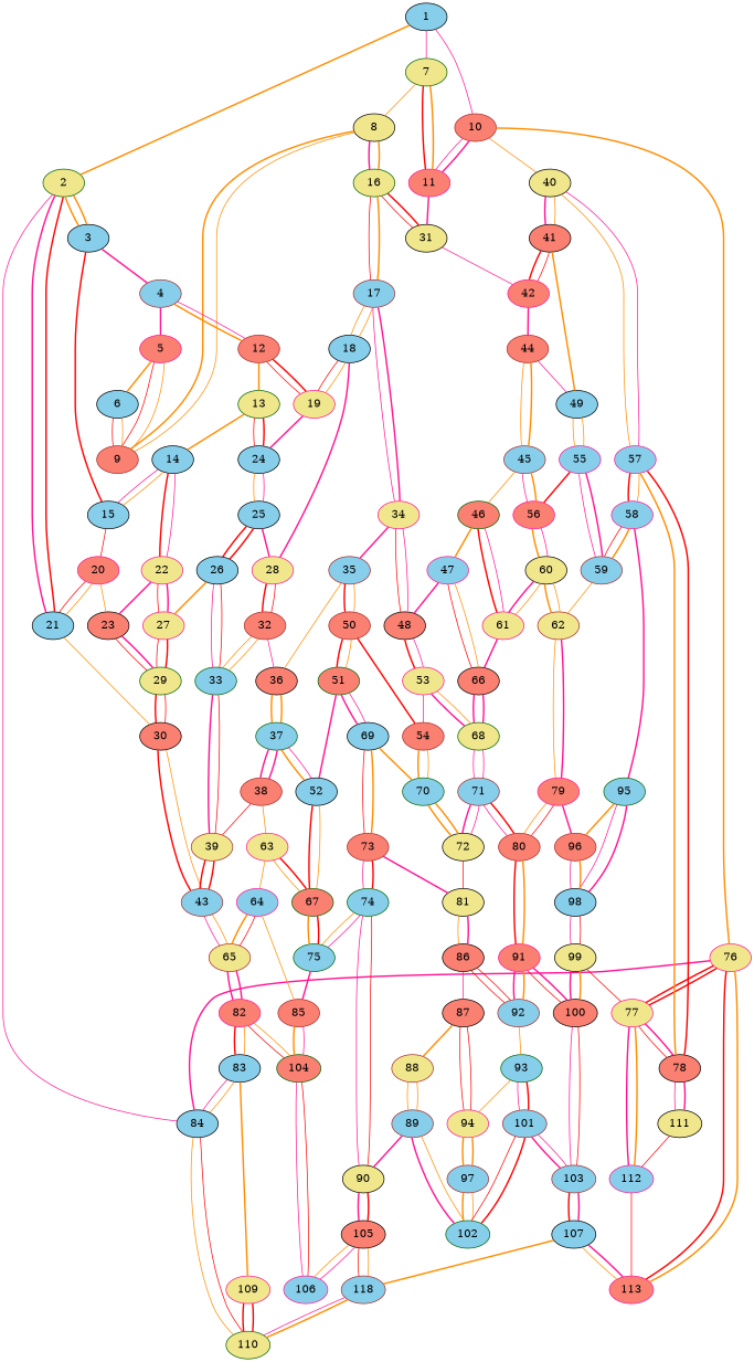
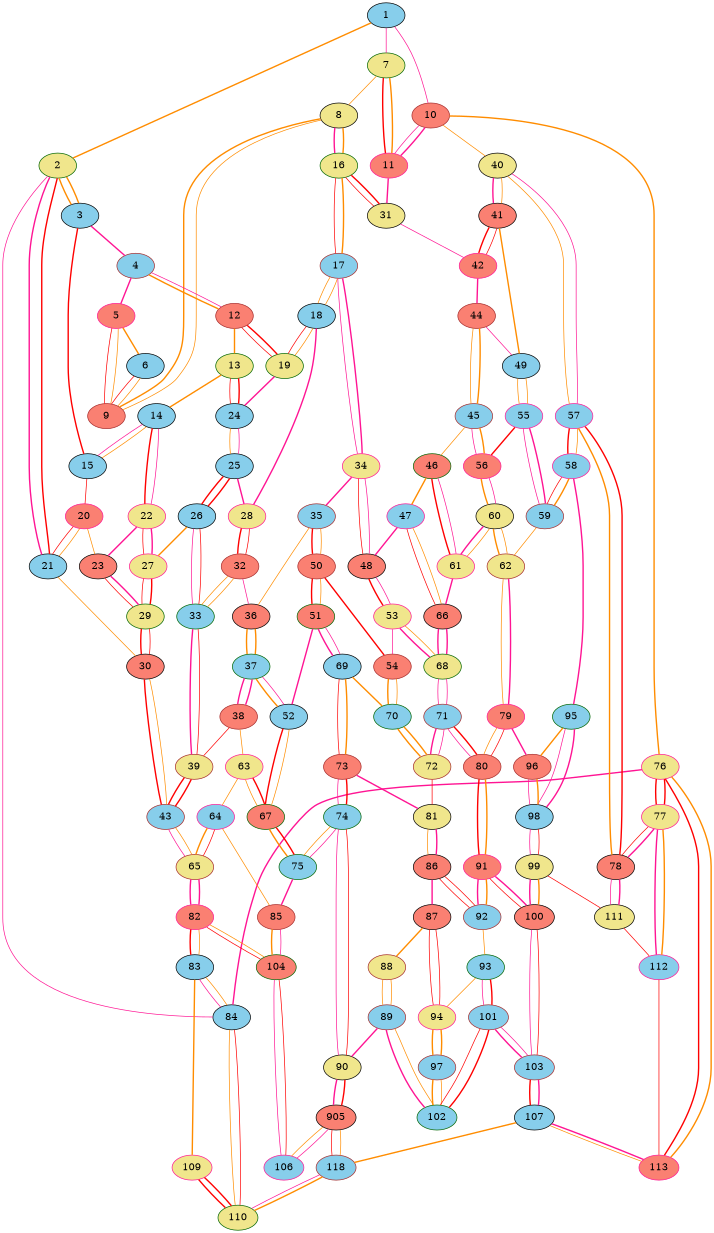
  graph {
    node [color=black fillcolor=skyblue style=filled]
    edge [color=darkorange style=solid]
    2 [color=darkgreen fillcolor=khaki]
    1
    7 [color=darkgreen fillcolor=khaki]
    10 [color=brown fillcolor=salmon]
    3
    21
    84
    8 [fillcolor=khaki]
    11 [color=deeppink fillcolor=salmon]
    40 [fillcolor=khaki]
    76 [color=deeppink fillcolor=khaki]
    4 [color=brown]
    15
    30 [fillcolor=salmon]
    110 [color=darkgreen fillcolor=khaki]
    5 [color=deeppink fillcolor=salmon]
    12 [color=brown fillcolor=salmon]
    20 [color=deeppink fillcolor=salmon]
    6
    9 [color=brown fillcolor=salmon]
    13 [color=darkgreen fillcolor=khaki]
-   19 [color=deeppink fillcolor=khaki]
+   19 [color=darkgreen fillcolor=khaki]
    16 [color=darkgreen fillcolor=khaki]
    31 [fillcolor=khaki]
    17 [color=brown]
    41 [fillcolor=salmon]
    57 [color=deeppink]
    77 [color=deeppink fillcolor=khaki]
    113 [color=deeppink fillcolor=salmon]
    42 [color=deeppink fillcolor=salmon]
    14
    24
    22 [color=deeppink fillcolor=khaki]
    25
    23 [fillcolor=salmon]
    27 [color=deeppink fillcolor=khaki]
    18
    34 [color=deeppink fillcolor=khaki]
    28 [color=deeppink fillcolor=khaki]
    35 [color=brown]
    48 [fillcolor=salmon]
    32 [color=brown fillcolor=salmon]
    29 [color=darkgreen fillcolor=khaki]
    43 [color=brown]
    26
    33 [color=darkgreen]
    39 [color=brown fillcolor=khaki]
    36 [fillcolor=salmon]
    65 [color=brown fillcolor=khaki]
    44 [color=brown fillcolor=salmon]
    37 [color=darkgreen]
    50 [color=brown fillcolor=salmon]
    53 [color=deeppink fillcolor=khaki]
    51 [color=darkgreen fillcolor=salmon]
    54 [color=brown fillcolor=salmon]
    38 [color=brown fillcolor=salmon]
    52
    63 [color=deeppink fillcolor=khaki]
    67 [color=darkgreen fillcolor=salmon]
    64 [color=deeppink]
    49
    58 [color=deeppink]
    78 [fillcolor=salmon]
    55 [color=deeppink]
    45 [color=brown]
    82 [color=deeppink fillcolor=salmon]
    46 [color=darkgreen fillcolor=salmon]
    56 [color=deeppink fillcolor=salmon]
    47 [color=deeppink]
    61 [color=deeppink fillcolor=khaki]
    60 [fillcolor=khaki]
    66 [fillcolor=salmon]
    68 [color=darkgreen fillcolor=khaki]
    59 [color=brown]
    69
    70 [color=darkgreen]
    73 [color=brown fillcolor=salmon]
    75 [color=darkgreen]
    71 [color=brown]
-   72 [fillcolor=khaki]
+   72 [color=brown fillcolor=khaki]
    62 [color=brown fillcolor=khaki]
    95 [color=darkgreen]
    111 [fillcolor=khaki]
    96 [color=brown fillcolor=salmon]
    98
    79 [color=deeppink fillcolor=salmon]
    80 [color=brown fillcolor=salmon]
    85 [color=brown fillcolor=salmon]
    104 [color=darkgreen fillcolor=salmon]
    83
    81 [fillcolor=khaki]
    74 [color=darkgreen]
    91 [color=deeppink fillcolor=salmon]
    86 [fillcolor=salmon]
    90 [fillcolor=khaki]
-   105 [fillcolor=salmon]
+   105 [fillcolor=salmon label=905]
    112 [color=deeppink]
    92 [color=brown]
    100 [fillcolor=salmon]
    87 [fillcolor=salmon]
    109 [color=deeppink fillcolor=khaki]
    106 [color=deeppink]
    88 [color=brown fillcolor=khaki]
    94 [color=deeppink fillcolor=khaki]
    93 [color=darkgreen]
    89 [color=brown]
    97 [color=brown]
    102 [color=darkgreen]
    n109 [color=brown label=118]
    103 [color=brown]
    101 [color=brown]
    99 [fillcolor=khaki]
    107
    2 -- 3 [style=bold]
    2 -- 3 [style=bold]
    2 -- 21 [color=deeppink style=bold]
    2 -- 21 [color=red style=bold]
    2 -- 84 [color=deeppink]
    1 -- 2 [style=bold]
    1 -- 7 [color=deeppink]
    1 -- 10 [color=deeppink]
    7 -- 8
    7 -- 11 [color=red style=bold]
    7 -- 11 [style=bold]
    10 -- 11 [color=deeppink]
    10 -- 11 [color=deeppink style=bold]
    10 -- 40
    10 -- 76 [style=bold]
    3 -- 4 [color=deeppink style=bold]
    3 -- 15 [color=red style=bold]
    21 -- 30
    84 -- 110
    84 -- 110 [color=red]
    8 -- 9 [style=bold]
    8 -- 9
    8 -- 16 [color=deeppink style=bold]
    8 -- 16 [style=bold]
    11 -- 31 [color=deeppink style=bold]
    40 -- 41 [color=deeppink style=bold]
    40 -- 41
    40 -- 57
    40 -- 57 [color=deeppink]
    76 -- 84 [color=deeppink style=bold]
    76 -- 77 [color=red style=bold]
    76 -- 77 [color=red style=bold]
    76 -- 113 [color=red style=bold]
    76 -- 113 [style=bold]
    4 -- 5 [color=deeppink style=bold]
    4 -- 12 [style=bold]
    4 -- 12 [color=deeppink]
    15 -- 20 [color=red]
    30 -- 43 [color=red style=bold]
    30 -- 43
    5 -- 6 [style=bold]
    5 -- 9 [color=red]
    5 -- 9
    12 -- 13 [style=bold]
    12 -- 19 [color=red]
    12 -- 19 [color=red style=bold]
    20 -- 21 [color=red]
    20 -- 21
    20 -- 23
    6 -- 9 [color=red]
    6 -- 9
    13 -- 14 [style=bold]
    13 -- 24 [color=red]
    13 -- 24 [color=red style=bold]
    19 -- 24 [color=deeppink style=bold]
    16 -- 31 [color=red]
    16 -- 31 [color=red style=bold]
    16 -- 17 [color=red]
    16 -- 17 [style=bold]
    31 -- 42 [color=deeppink]
    17 -- 18
    17 -- 18
    17 -- 34 [color=deeppink]
    17 -- 34 [color=deeppink style=bold]
    41 -- 42 [color=red style=bold]
    41 -- 42 [color=red]
    41 -- 49 [style=bold]
    57 -- 58 [color=red style=bold]
    57 -- 58
    57 -- 78 [style=bold]
    57 -- 78 [color=red style=bold]
    77 -- 78 [color=red]
    77 -- 78 [color=deeppink style=bold]
    77 -- 112 [color=deeppink style=bold]
    77 -- 112 [style=bold]
    42 -- 44 [color=deeppink style=bold]
    14 -- 15 [color=deeppink]
    14 -- 15
    14 -- 22 [color=red style=bold]
    14 -- 22 [color=deeppink]
    24 -- 25
    24 -- 25 [color=deeppink]
    22 -- 23 [color=deeppink style=bold]
    22 -- 27 [color=red]
    22 -- 27 [color=deeppink style=bold]
    25 -- 28 [color=deeppink style=bold]
    25 -- 26 [color=red style=bold]
    25 -- 26 [color=red style=bold]
    23 -- 29 [color=red]
    23 -- 29 [color=deeppink style=bold]
    27 -- 29 [color=red]
    27 -- 29 [color=red style=bold]
    18 -- 19 [color=red]
    18 -- 19
    18 -- 28 [color=deeppink style=bold]
    34 -- 35 [color=deeppink style=bold]
    34 -- 48 [color=red]
    34 -- 48 [color=deeppink]
    28 -- 32 [color=red style=bold]
    28 -- 32 [color=red]
    35 -- 36
    35 -- 50 [color=red style=bold]
    35 -- 50
    48 -- 53 [color=red style=bold]
    48 -- 53 [color=deeppink]
    32 -- 33
    32 -- 33
    32 -- 36 [color=deeppink]
    29 -- 30 [color=red style=bold]
    29 -- 30 [color=red]
    43 -- 65 [color=deeppink]
    43 -- 65
    26 -- 27 [style=bold]
    26 -- 33 [color=deeppink]
    26 -- 33 [color=red]
    33 -- 39 [color=deeppink style=bold]
    33 -- 39 [color=red]
    39 -- 43 [color=red style=bold]
    39 -- 43 [color=red style=bold]
    36 -- 37 [style=bold]
    36 -- 37 [style=bold]
    65 -- 82 [color=deeppink style=bold]
    65 -- 82 [color=deeppink style=bold]
    44 -- 49 [color=deeppink]
    44 -- 45
    44 -- 45 [style=bold]
    37 -- 38 [color=deeppink style=bold]
    37 -- 38 [color=deeppink style=bold]
    37 -- 52 [style=bold]
    37 -- 52 [color=deeppink]
    50 -- 51 [color=red style=bold]
    50 -- 51
    50 -- 54 [color=red style=bold]
    53 -- 54 [color=deeppink]
    53 -- 68 [color=deeppink style=bold]
    53 -- 68
    51 -- 52 [color=deeppink style=bold]
    51 -- 69 [color=deeppink style=bold]
    51 -- 69 [color=deeppink]
    54 -- 70 [style=bold]
    54 -- 70
    38 -- 39 [color=red]
    38 -- 63
    52 -- 67 [color=red style=bold]
    52 -- 67
    63 -- 67
    63 -- 67 [color=red style=bold]
    63 -- 64
    67 -- 75 [style=bold]
    67 -- 75 [color=red style=bold]
    64 -- 65 [style=bold]
    64 -- 65 [color=red]
    64 -- 85
    49 -- 55
    49 -- 55
    58 -- 59 [color=red]
    58 -- 59 [style=bold]
    58 -- 95 [color=deeppink style=bold]
    78 -- 111 [color=deeppink]
    78 -- 111 [color=deeppink style=bold]
    55 -- 56 [color=red style=bold]
    55 -- 59 [color=deeppink]
    55 -- 59 [color=deeppink style=bold]
    45 -- 46
    45 -- 56 [color=deeppink]
    45 -- 56 [style=bold]
    82 -- 104 [color=red]
    82 -- 104
    82 -- 83 [color=red style=bold]
    82 -- 83
    46 -- 47 [style=bold]
    46 -- 61 [color=red style=bold]
    46 -- 61 [color=deeppink]
    56 -- 60 [style=bold]
    56 -- 60 [color=deeppink]
    47 -- 48 [color=deeppink style=bold]
    47 -- 66 [color=red]
    47 -- 66
    61 -- 66 [color=deeppink style=bold]
    60 -- 61 [color=deeppink style=bold]
    60 -- 61
    60 -- 62 [style=bold]
    60 -- 62
    66 -- 68 [color=deeppink style=bold]
    66 -- 68 [color=deeppink style=bold]
    68 -- 71 [color=deeppink]
    68 -- 71 [color=deeppink]
    59 -- 62
    69 -- 70 [style=bold]
    69 -- 73 [color=red]
    69 -- 73 [style=bold]
    70 -- 72 [style=bold]
    70 -- 72 [style=bold]
    73 -- 81 [color=deeppink style=bold]
    73 -- 74 [color=deeppink]
    73 -- 74 [color=red style=bold]
    75 -- 85 [color=deeppink style=bold]
    71 -- 72 [color=deeppink style=bold]
    71 -- 72 [color=deeppink]
    71 -- 80 [color=deeppink]
    71 -- 80 [color=red style=bold]
    72 -- 81 [color=red]
    62 -- 79
    62 -- 79 [color=deeppink style=bold]
    95 -- 96 [style=bold]
    95 -- 98 [color=deeppink]
    95 -- 98 [color=deeppink style=bold]
    111 -- 112 [color=red]
    96 -- 98 [color=deeppink]
    96 -- 98 [style=bold]
    98 -- 99 [color=deeppink]
    98 -- 99 [color=red]
    79 -- 96 [color=deeppink style=bold]
    79 -- 80
    79 -- 80 [color=red]
    80 -- 91 [color=red style=bold]
    80 -- 91 [style=bold]
    85 -- 104 [style=bold]
    85 -- 104 [color=deeppink]
    104 -- 106 [color=deeppink]
    104 -- 106 [color=red]
    83 -- 84 [color=deeppink]
    83 -- 84
    83 -- 109 [style=bold]
    81 -- 86
    81 -- 86 [color=deeppink style=bold]
    74 -- 75
    74 -- 75 [color=deeppink]
    74 -- 90 [color=deeppink]
    74 -- 90 [color=red]
    91 -- 92 [color=deeppink style=bold]
    91 -- 92 [style=bold]
    91 -- 100 [color=red]
    91 -- 100 [color=deeppink style=bold]
    86 -- 92 [color=red]
    86 -- 92 [color=red]
-   86 -- 87 [color=deeppink]
+   86 -- 87 [color=deeppink style=bold]
    90 -- 105 [color=deeppink style=bold]
    90 -- 105 [color=red style=bold]
    105 -- 106
    105 -- 106 [color=deeppink]
    105 -- n109 [color=red]
    105 -- n109
    112 -- 113 [color=red]
    92 -- 93
    100 -- 103 [color=deeppink]
    100 -- 103 [color=red]
    87 -- 88 [style=bold]
    87 -- 94 [color=red]
    87 -- 94 [color=red]
    109 -- 110 [color=red style=bold]
    109 -- 110 [color=red style=bold]
    88 -- 89
    88 -- 89
    94 -- 97 [style=bold]
    94 -- 97 [style=bold]
    93 -- 94
    93 -- 101 [color=deeppink]
    93 -- 101 [color=red style=bold]
    89 -- 90 [color=deeppink style=bold]
    89 -- 102 [color=deeppink style=bold]
    89 -- 102
    97 -- 102 [style=bold]
    97 -- 102
    n109 -- 110 [color=deeppink]
    n109 -- 110 [style=bold]
    103 -- 107 [color=red style=bold]
    103 -- 107 [color=deeppink style=bold]
    101 -- 102 [color=red]
    101 -- 102 [color=red style=bold]
    101 -- 103 [color=deeppink style=bold]
    101 -- 103 [color=deeppink]
-   99 -- 77 [color=red]
+   99 -- 111 [color=red]
    99 -- 100 [color=deeppink style=bold]
    99 -- 100 [style=bold]
    107 -- 113
    107 -- 113 [color=deeppink style=bold]
    107 -- n109 [style=bold]
  }
